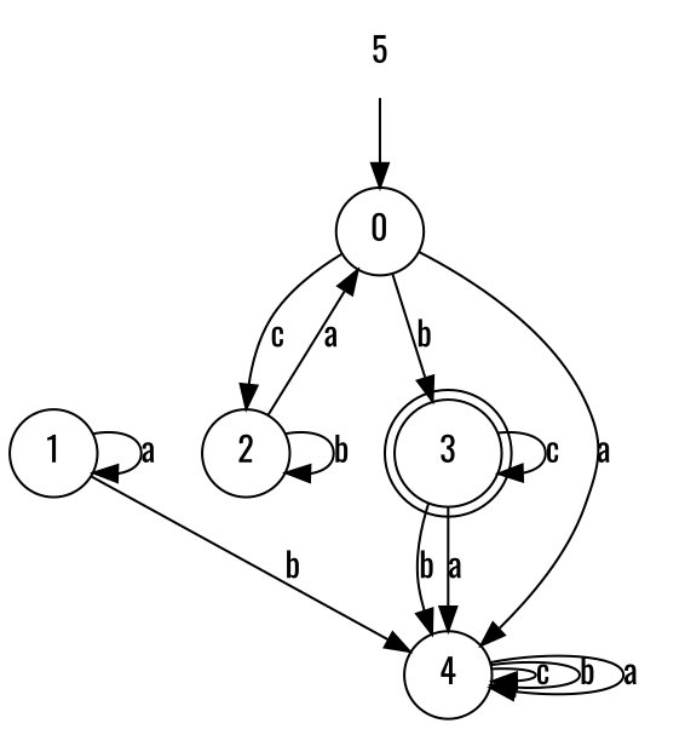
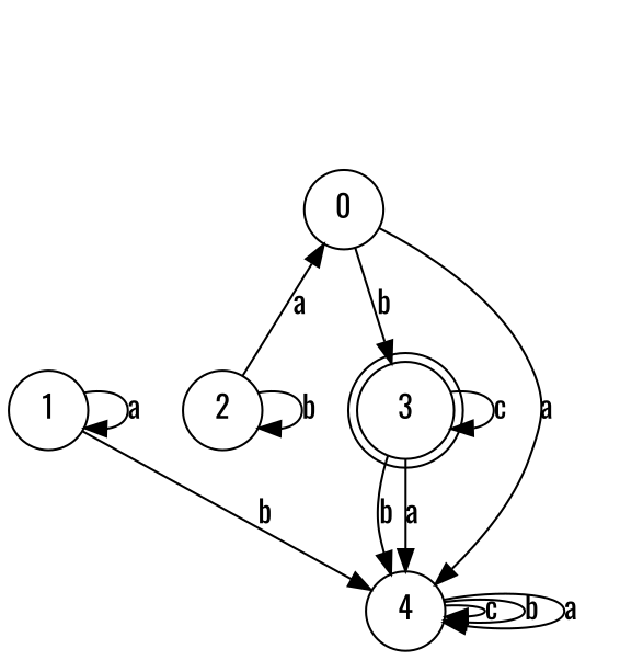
  digraph {
    fontname=Oswald
    rankdir=TB
    node [fontname=Oswald shape=circle]
    edge [fontname=Oswald]
    n1 [label=0]
    n2 [label=2]
    n3 [label=3 shape=doublecircle]
    n4 [label=4]
    n5 [label=1]
-   5 [shape=plaintext]
-   n1 -> n2 [label=c]
    n1 -> n3 [label=b]
    n1 -> n4 [label=a]
    n2 -> n1 [label=a]
    n2 -> n2 [label=b]
    n3 -> n3 [label=c]
    n3 -> n4 [label=b]
    n3 -> n4 [label=a]
    n4 -> n4 [label=c]
    n4 -> n4 [label=b]
    n4 -> n4 [label=a]
    n5 -> n4 [label=b]
    n5 -> n5 [label=a]
-   5 -> n1
  }
